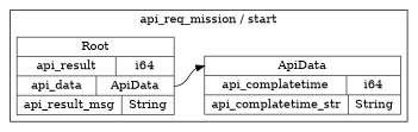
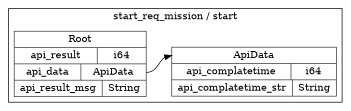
  digraph {
    rankdir=LR
    node [color=gray20 shape=record style=solid]
    n1 [label="<ApiData> ApiData  | { api_complatetime | <api_complatetime> i64 } | { api_complatetime_str | <api_complatetime_str> String }"]
    n2 [label="<Root> Root  | { api_result | <api_result> i64 } | { api_data | <api_data> ApiData } | { api_result_msg | <api_result_msg> String }"]
    subgraph cluster_1 {
-     label="api_req_mission / start"
+     label="start_req_mission / start"
      n1
      n2
    }
    n2 -> n1 [headport="ApiData:w" tailport="api_data:e"]
  }
